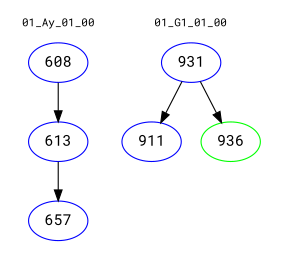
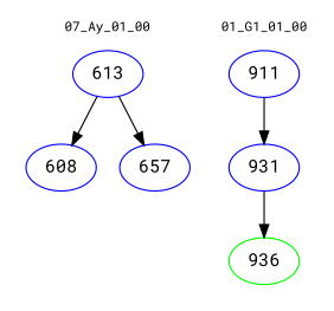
  digraph {
    fontname="Roboto Mono"
    node [color=blue fontname="Roboto Mono"]
    edge [color=black fontname="Roboto Mono"]
    n1 [label=613]
    n2 [label=608]
    n3 [label=657]
    n4 [label=931]
    n5 [label=911]
    n6 [color=green label=936]
    subgraph cluster_1 {
      color=white
      fontsize=10
-     label="01_Ay_01_00"
+     label="07_Ay_01_00"
      n1
      n2
      n3
    }
    subgraph cluster_2 {
      color=white
      fontsize=10
      label="01_G1_01_00"
      n4
      n5
      n6
    }
-   n2 -> n1
+   n1 -> n2
    n1 -> n3
-   n4 -> n5
+   n5 -> n4
    n4 -> n6
  }
